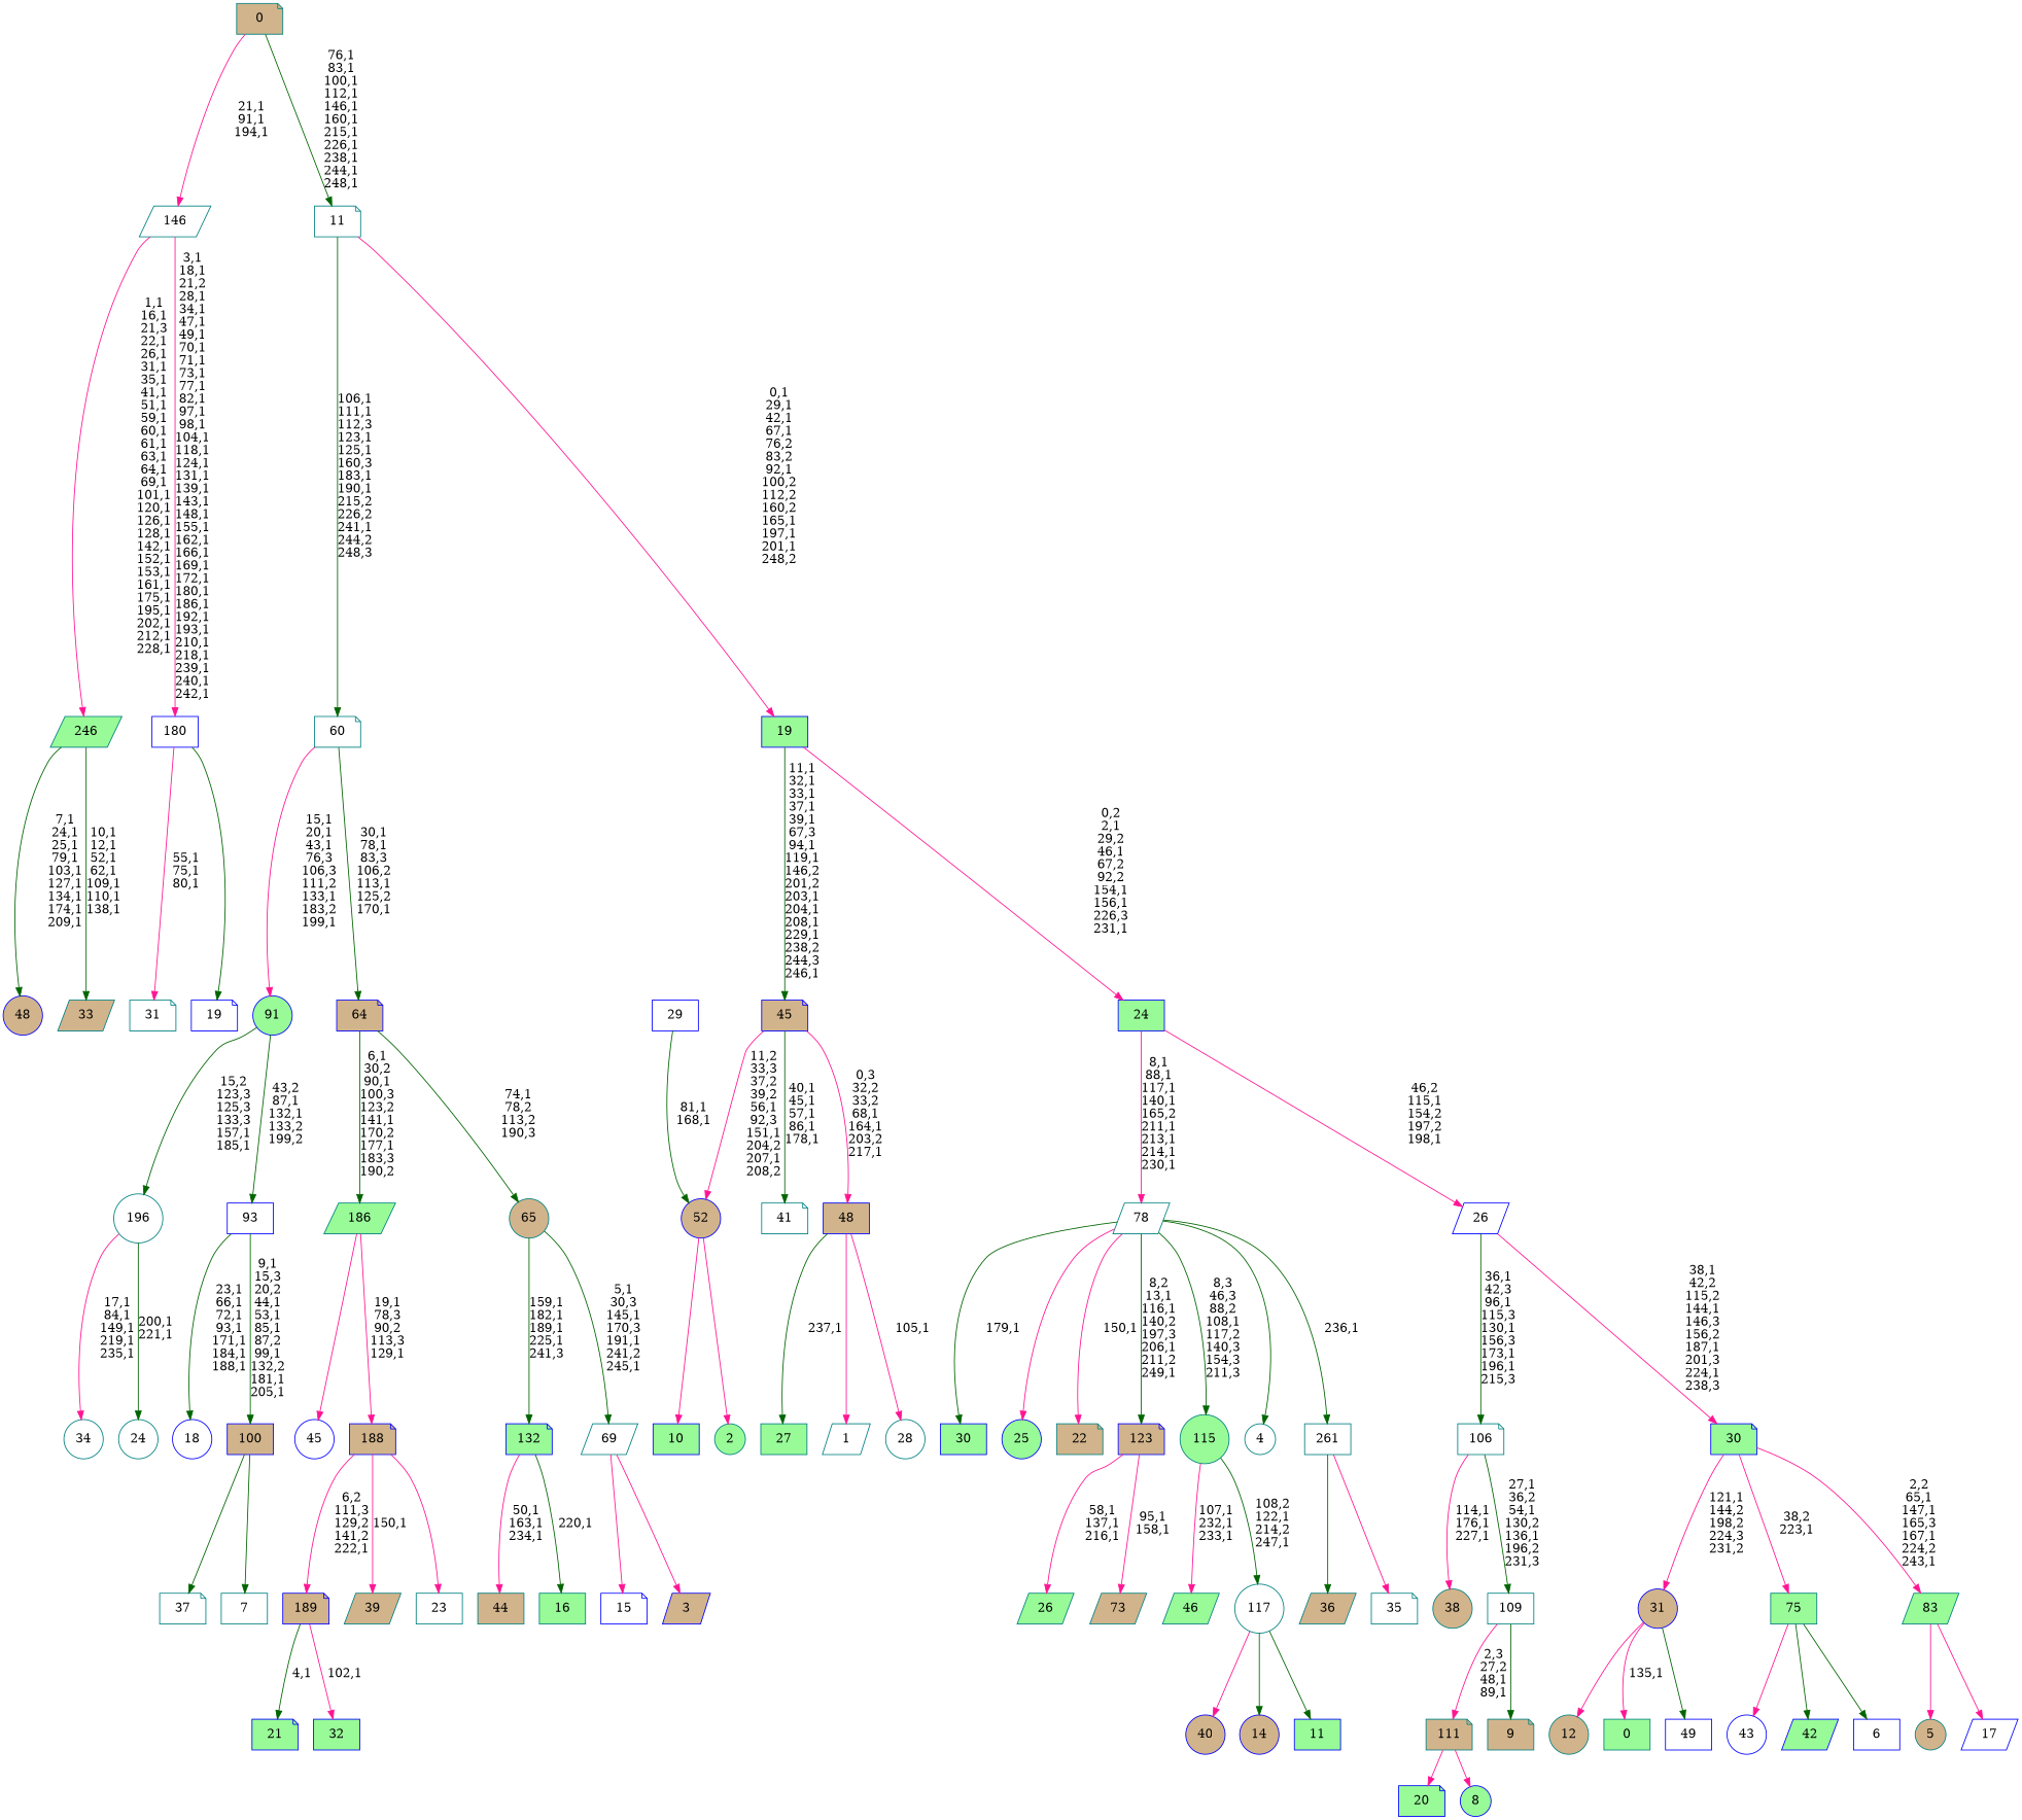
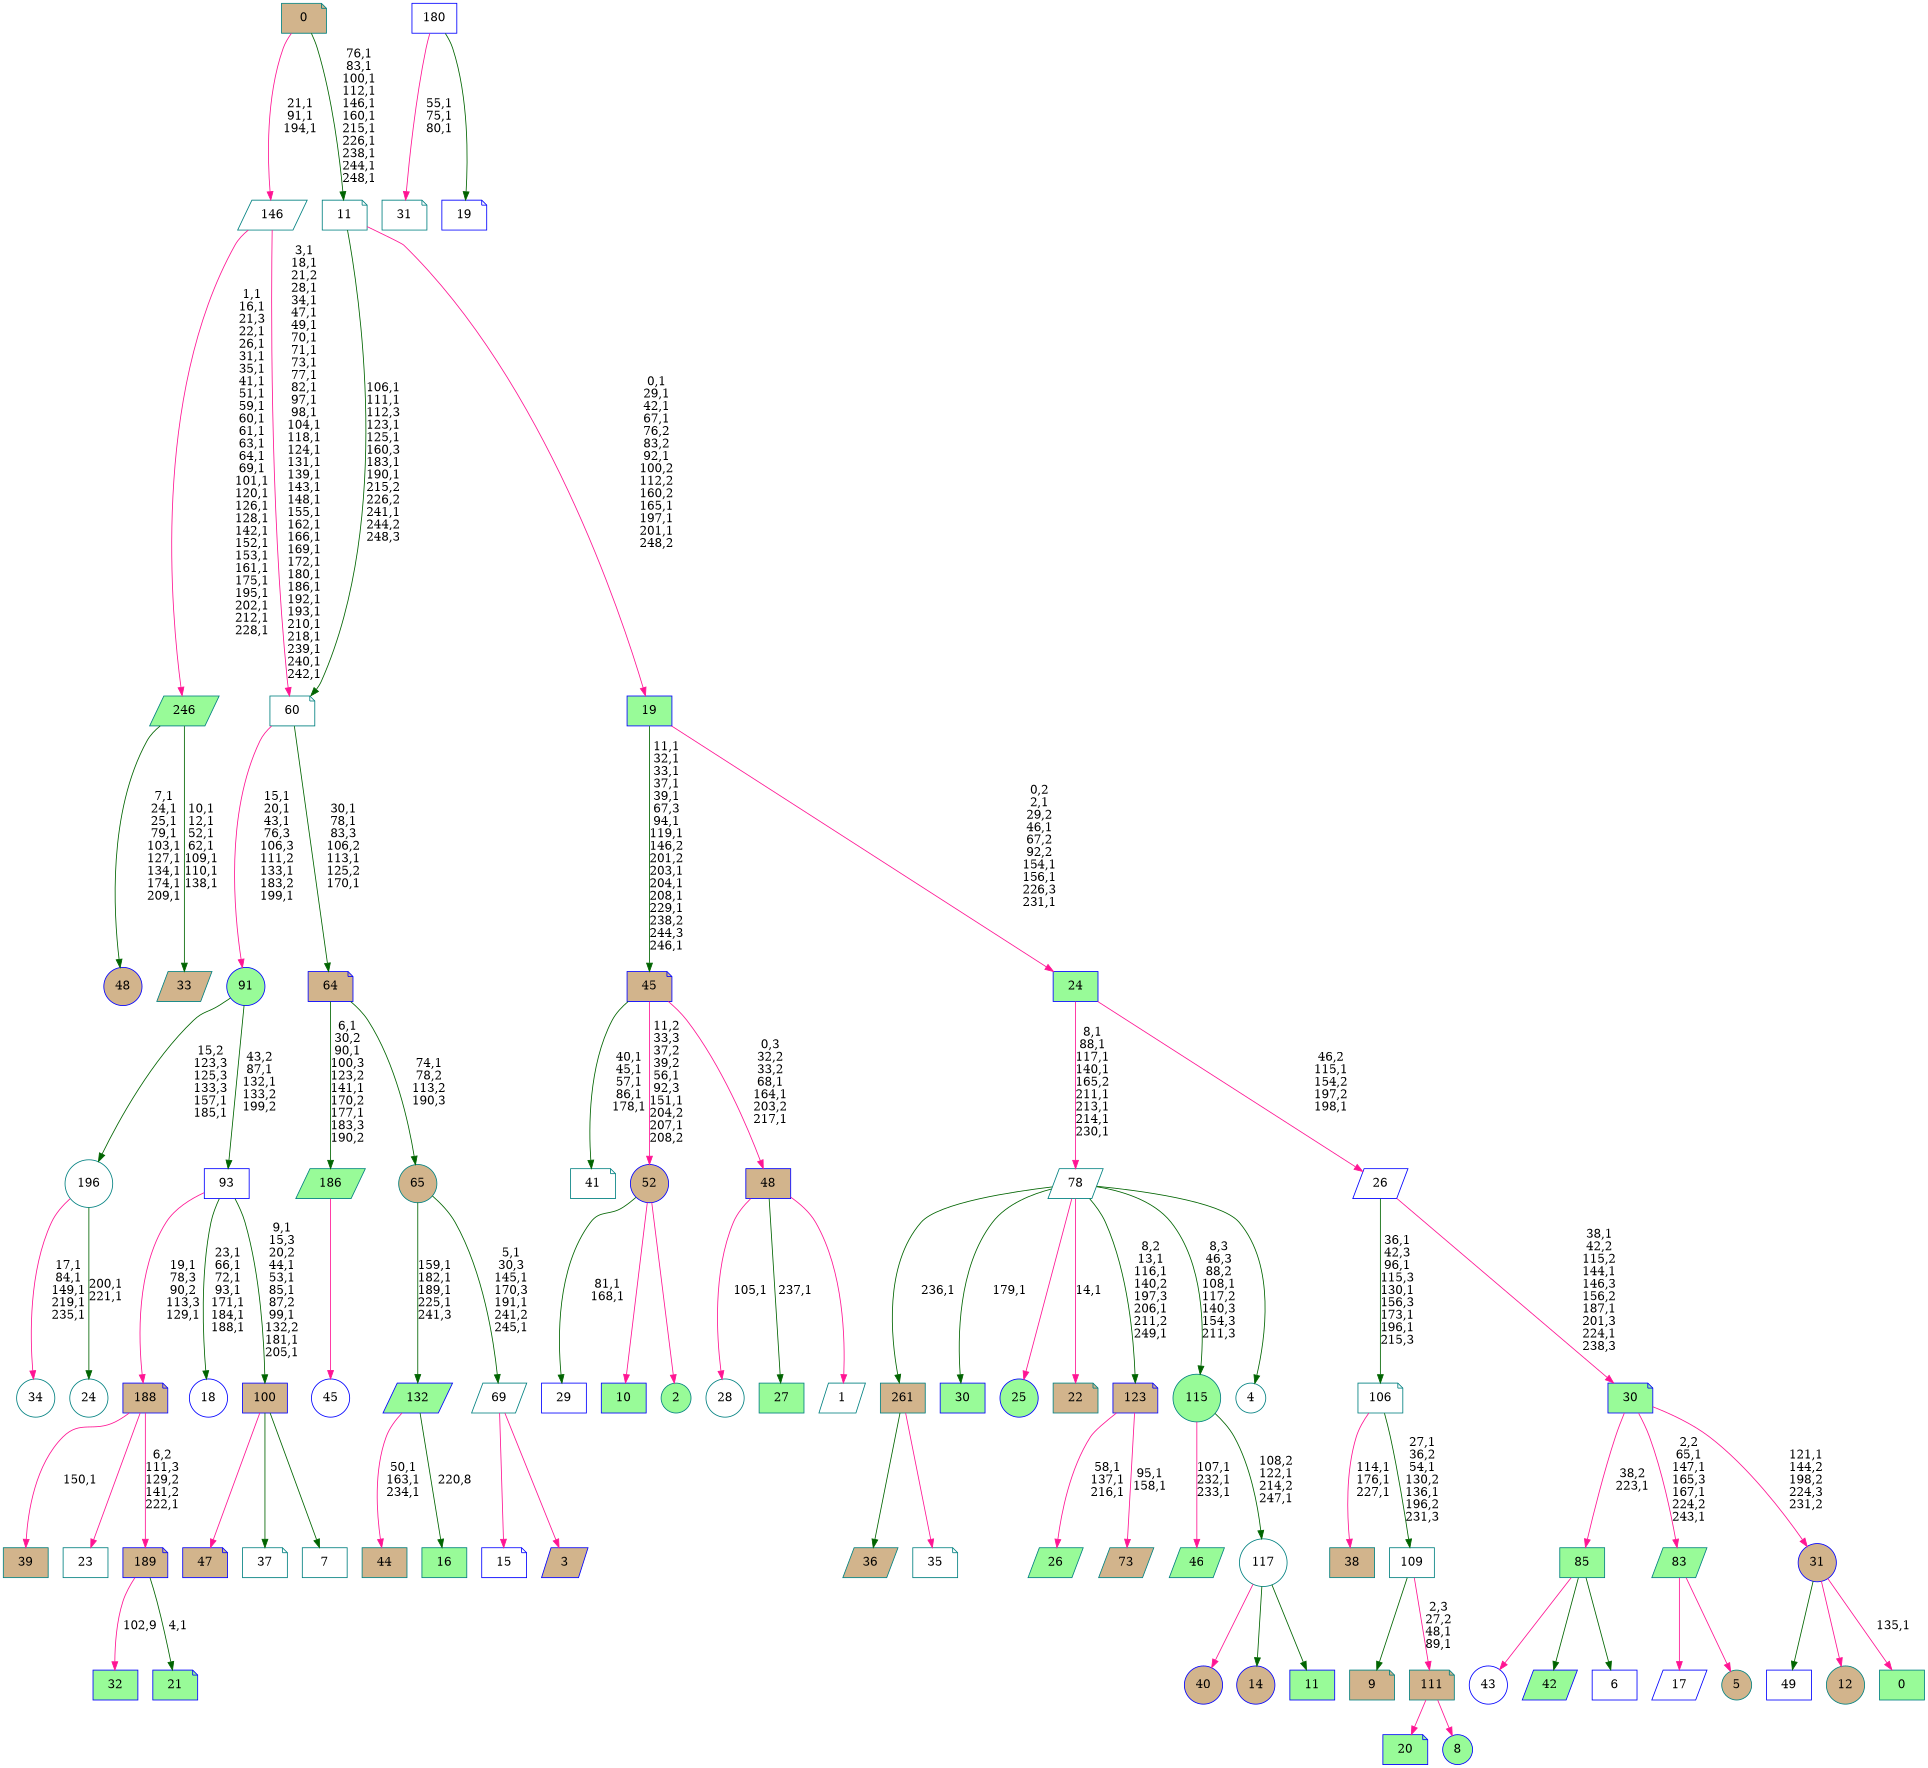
  digraph {
    node [color=teal fillcolor=white shape=box style=filled]
    edge [color=deeppink]
    n1 [color=blue label=49]
    n2 [color=blue fillcolor=tan label=48 shape=circle]
+   n3 [color=blue fillcolor=tan label=47 shape=note]
    n4 [fillcolor=palegreen label=46 shape=parallelogram]
    n5 [color=blue label=45 shape=circle]
    n6 [fillcolor=tan label=44]
    n7 [color=blue label=43 shape=circle]
    n8 [color=blue fillcolor=palegreen label=42 shape=parallelogram]
    n9 [label=41 shape=note]
    n10 [color=blue fillcolor=tan label=40 shape=circle]
-   n11 [fillcolor=tan label=39 shape=parallelogram]
-   n12 [fillcolor=tan label=38 shape=circle]
+   n11 [fillcolor=tan label=39]
+   n12 [fillcolor=tan label=38]
    n13 [label=37 shape=note]
    n14 [fillcolor=tan label=36 shape=parallelogram]
    n15 [label=35 shape=note]
-   261
+   261 [fillcolor=tan]
    n17 [label=34 shape=circle]
    n18 [fillcolor=tan label=33 shape=parallelogram]
    246 [fillcolor=palegreen shape=parallelogram]
    n20 [color=blue fillcolor=palegreen label=32]
    n21 [label=31 shape=note]
    n22 [color=blue fillcolor=palegreen label=30]
    n23 [color=blue label=29]
    n24 [label=28 shape=circle]
    n25 [fillcolor=palegreen label=27]
    n26 [fillcolor=palegreen label=26 shape=parallelogram]
    n27 [color=blue fillcolor=palegreen label=25 shape=circle]
    n28 [label=24 shape=circle]
    196 [shape=circle]
    n30 [label=23]
    n31 [fillcolor=tan label=22 shape=note]
    n32 [color=blue fillcolor=palegreen label=21 shape=note]
    189 [color=blue fillcolor=tan shape=note]
    188 [color=blue fillcolor=tan shape=note]
    186 [fillcolor=palegreen shape=parallelogram]
    n36 [color=blue fillcolor=palegreen label=20 shape=note]
    n37 [color=blue label=19 shape=note]
    180 [color=blue]
    146 [shape=parallelogram]
    n40 [color=blue label=18 shape=circle]
    n41 [color=blue label=17 shape=parallelogram]
    n42 [fillcolor=palegreen label=16]
-   132 [color=blue fillcolor=palegreen shape=note]
+   132 [color=blue fillcolor=palegreen shape=parallelogram]
    n44 [color=blue label=15 shape=note]
    n45 [color=blue fillcolor=tan label=14 shape=circle]
    n46 [fillcolor=tan label=73 shape=parallelogram]
    123 [color=blue fillcolor=tan shape=note]
    n48 [fillcolor=tan label=12 shape=circle]
    n49 [color=blue fillcolor=palegreen label=11]
    117 [shape=circle]
    115 [fillcolor=palegreen shape=circle]
    n52 [color=blue fillcolor=palegreen label=10]
    n53 [fillcolor=tan label=9 shape=note]
    n54 [color=blue fillcolor=palegreen label=8 shape=circle]
    111 [fillcolor=tan shape=note]
    109
    106 [shape=note]
    n58 [label=7]
    100 [color=blue fillcolor=tan]
    93 [color=blue]
    91 [color=blue fillcolor=palegreen shape=circle]
    n62 [color=blue label=6]
-   85 [fillcolor=palegreen label=75]
+   85 [fillcolor=palegreen]
    n64 [fillcolor=tan label=5 shape=circle]
    83 [fillcolor=palegreen shape=parallelogram]
    n66 [label=4 shape=circle]
    78 [shape=parallelogram]
    n68 [color=blue fillcolor=tan label=3 shape=parallelogram]
    69 [shape=parallelogram]
    65 [fillcolor=tan shape=circle]
    64 [color=blue fillcolor=tan shape=note]
    60 [shape=note]
    n73 [fillcolor=palegreen label=2 shape=circle]
    52 [color=blue fillcolor=tan shape=circle]
    n75 [label=1 shape=parallelogram]
    48 [color=blue fillcolor=tan]
    45 [color=blue fillcolor=tan shape=note]
    n78 [fillcolor=palegreen label=0]
    31 [color=blue fillcolor=tan shape=circle]
    30 [color=blue fillcolor=palegreen shape=note]
    26 [color=blue shape=parallelogram]
    24 [color=blue fillcolor=palegreen]
    19 [color=blue fillcolor=palegreen]
    11 [shape=note]
    0 [fillcolor=tan shape=note]
    261 -> n14 [color=darkgreen]
    261 -> n15
    246 -> n2 [color=darkgreen label="7,1\n24,1\n25,1\n79,1\n103,1\n127,1\n134,1\n174,1\n209,1"]
    246 -> n18 [color=darkgreen label="10,1\n12,1\n52,1\n62,1\n109,1\n110,1\n138,1"]
    196 -> n17 [label="17,1\n84,1\n149,1\n219,1\n235,1"]
    196 -> n28 [color=darkgreen label="200,1\n221,1"]
-   189 -> n20 [label="102,1"]
+   189 -> n20 [label="102,9"]
    189 -> n32 [color=darkgreen label="4,1"]
    188 -> n11 [label="150,1"]
    188 -> n30
    188 -> 189 [label="6,2\n111,3\n129,2\n141,2\n222,1"]
    186 -> n5
-   186 -> 188 [label="19,1\n78,3\n90,2\n113,3\n129,1"]
+   93 -> 188 [label="19,1\n78,3\n90,2\n113,3\n129,1"]
    180 -> n21 [label="55,1\n75,1\n80,1"]
    180 -> n37 [color=darkgreen]
    146 -> 246 [label="1,1\n16,1\n21,3\n22,1\n26,1\n31,1\n35,1\n41,1\n51,1\n59,1\n60,1\n61,1\n63,1\n64,1\n69,1\n101,1\n120,1\n126,1\n128,1\n142,1\n152,1\n153,1\n161,1\n175,1\n195,1\n202,1\n212,1\n228,1"]
-   146 -> 180 [label="3,1\n18,1\n21,2\n28,1\n34,1\n47,1\n49,1\n70,1\n71,1\n73,1\n77,1\n82,1\n97,1\n98,1\n104,1\n118,1\n124,1\n131,1\n139,1\n143,1\n148,1\n155,1\n162,1\n166,1\n169,1\n172,1\n180,1\n186,1\n192,1\n193,1\n210,1\n218,1\n239,1\n240,1\n242,1"]
+   146 -> 60 [label="3,1\n18,1\n21,2\n28,1\n34,1\n47,1\n49,1\n70,1\n71,1\n73,1\n77,1\n82,1\n97,1\n98,1\n104,1\n118,1\n124,1\n131,1\n139,1\n143,1\n148,1\n155,1\n162,1\n166,1\n169,1\n172,1\n180,1\n186,1\n192,1\n193,1\n210,1\n218,1\n239,1\n240,1\n242,1"]
    132 -> n6 [label="50,1\n163,1\n234,1"]
-   132 -> n42 [color=darkgreen label="220,1"]
+   132 -> n42 [color=darkgreen label="220,8"]
    123 -> n26 [label="58,1\n137,1\n216,1"]
    123 -> n46 [label="95,1\n158,1"]
    117 -> n10
    117 -> n45 [color=darkgreen]
    117 -> n49 [color=darkgreen]
    115 -> n4 [label="107,1\n232,1\n233,1"]
    115 -> 117 [color=darkgreen label="108,2\n122,1\n214,2\n247,1"]
    111 -> n36
    111 -> n54
    109 -> n53 [color=darkgreen]
    109 -> 111 [label="2,3\n27,2\n48,1\n89,1"]
    106 -> n12 [label="114,1\n176,1\n227,1"]
    106 -> 109 [color=darkgreen label="27,1\n36,2\n54,1\n130,2\n136,1\n196,2\n231,3"]
+   100 -> n3
    100 -> n13 [color=darkgreen]
    100 -> n58 [color=darkgreen]
    93 -> n40 [color=darkgreen label="23,1\n66,1\n72,1\n93,1\n171,1\n184,1\n188,1"]
    93 -> 100 [color=darkgreen label="9,1\n15,3\n20,2\n44,1\n53,1\n85,1\n87,2\n99,1\n132,2\n181,1\n205,1"]
    91 -> 196 [color=darkgreen label="15,2\n123,3\n125,3\n133,3\n157,1\n185,1"]
    91 -> 93 [color=darkgreen label="43,2\n87,1\n132,1\n133,2\n199,2"]
    85 -> n7
    85 -> n8 [color=darkgreen]
    85 -> n62 [color=darkgreen]
    83 -> n41
    83 -> n64
    78 -> 261 [color=darkgreen label="236,1"]
    78 -> n22 [color=darkgreen label="179,1"]
    78 -> n27
-   78 -> n31 [label="150,1"]
+   78 -> n31 [label="14,1"]
    78 -> 123 [color=darkgreen label="8,2\n13,1\n116,1\n140,2\n197,3\n206,1\n211,2\n249,1"]
    78 -> 115 [color=darkgreen label="8,3\n46,3\n88,2\n108,1\n117,2\n140,3\n154,3\n211,3"]
    78 -> n66 [color=darkgreen]
    69 -> n44
    69 -> n68
    65 -> 132 [color=darkgreen label="159,1\n182,1\n189,1\n225,1\n241,3"]
    65 -> 69 [color=darkgreen label="5,1\n30,3\n145,1\n170,3\n191,1\n241,2\n245,1"]
    64 -> 186 [color=darkgreen label="6,1\n30,2\n90,1\n100,3\n123,2\n141,1\n170,2\n177,1\n183,3\n190,2"]
    64 -> 65 [color=darkgreen label="74,1\n78,2\n113,2\n190,3"]
    60 -> 91 [label="15,1\n20,1\n43,1\n76,3\n106,3\n111,2\n133,1\n183,2\n199,1"]
    60 -> 64 [color=darkgreen label="30,1\n78,1\n83,3\n106,2\n113,1\n125,2\n170,1"]
-   n23 -> 52 [color=darkgreen label="81,1\n168,1"]
+   52 -> n23 [color=darkgreen label="81,1\n168,1"]
    52 -> n52
    52 -> n73
    48 -> n24 [label="105,1"]
    48 -> n25 [color=darkgreen label="237,1"]
    48 -> n75
    45 -> n9 [color=darkgreen label="40,1\n45,1\n57,1\n86,1\n178,1"]
    45 -> 52 [label="11,2\n33,3\n37,2\n39,2\n56,1\n92,3\n151,1\n204,2\n207,1\n208,2"]
    45 -> 48 [label="0,3\n32,2\n33,2\n68,1\n164,1\n203,2\n217,1"]
    31 -> n1 [color=darkgreen]
    31 -> n48
    31 -> n78 [label="135,1"]
    30 -> 85 [label="38,2\n223,1"]
    30 -> 83 [label="2,2\n65,1\n147,1\n165,3\n167,1\n224,2\n243,1"]
    30 -> 31 [label="121,1\n144,2\n198,2\n224,3\n231,2"]
    26 -> 106 [color=darkgreen label="36,1\n42,3\n96,1\n115,3\n130,1\n156,3\n173,1\n196,1\n215,3"]
    26 -> 30 [label="38,1\n42,2\n115,2\n144,1\n146,3\n156,2\n187,1\n201,3\n224,1\n238,3"]
    24 -> 78 [label="8,1\n88,1\n117,1\n140,1\n165,2\n211,1\n213,1\n214,1\n230,1"]
    24 -> 26 [label="46,2\n115,1\n154,2\n197,2\n198,1"]
    19 -> 45 [color=darkgreen label="11,1\n32,1\n33,1\n37,1\n39,1\n67,3\n94,1\n119,1\n146,2\n201,2\n203,1\n204,1\n208,1\n229,1\n238,2\n244,3\n246,1"]
    19 -> 24 [label="0,2\n2,1\n29,2\n46,1\n67,2\n92,2\n154,1\n156,1\n226,3\n231,1"]
    11 -> 60 [color=darkgreen label="106,1\n111,1\n112,3\n123,1\n125,1\n160,3\n183,1\n190,1\n215,2\n226,2\n241,1\n244,2\n248,3"]
    11 -> 19 [label="0,1\n29,1\n42,1\n67,1\n76,2\n83,2\n92,1\n100,2\n112,2\n160,2\n165,1\n197,1\n201,1\n248,2"]
    0 -> 146 [label="21,1\n91,1\n194,1"]
    0 -> 11 [color=darkgreen label="76,1\n83,1\n100,1\n112,1\n146,1\n160,1\n215,1\n226,1\n238,1\n244,1\n248,1"]
  }
